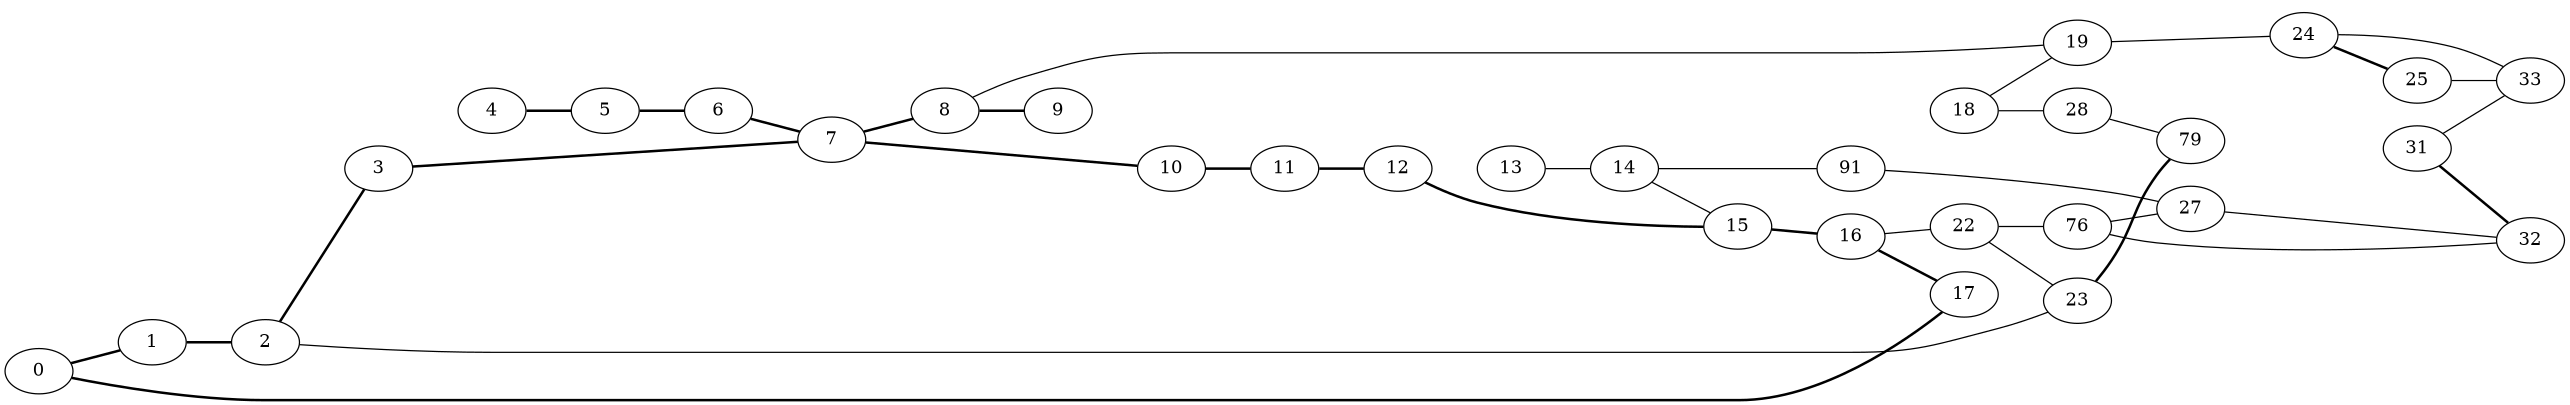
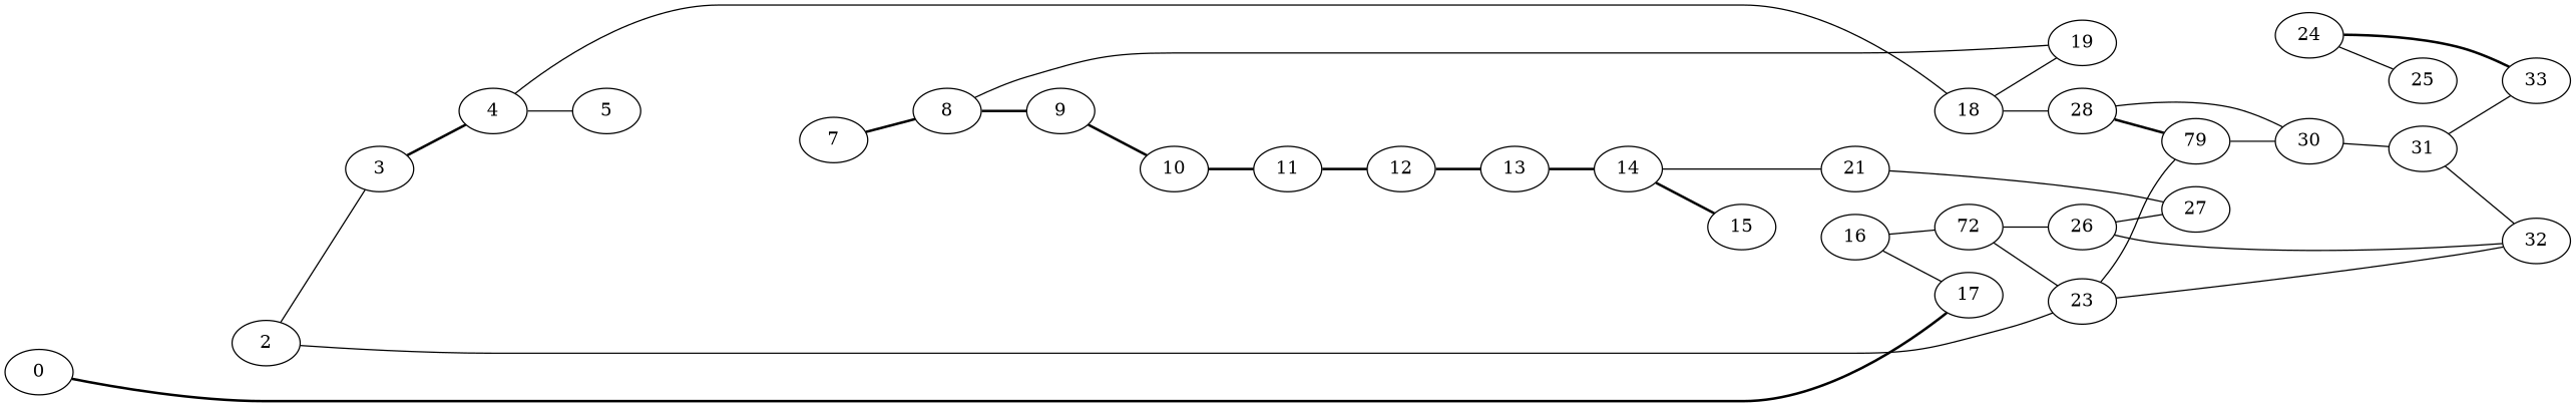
  graph {
    rankdir=LR
    0
-   1
    17
    2
    3
    23
    4
    n8 [label=79]
    5
    18
-   6
+   30
    19
    28
    7
    24
    8
    9
    10
    11
    25
    33
    12
    13
-   21 [label=91]
+   21
    27
    14
    15
    16
-   22
+   22 [label=72]
    32
-   26 [label=76]
+   26
    31
-   0 -- 1 [style=bold]
    0 -- 17 [style=bold]
-   1 -- 2 [style=bold]
-   2 -- 3 [style=bold]
+   2 -- 3 [style=solid]
    2 -- 23
-   3 -- 7 [style=bold]
-   23 -- n8 [style=bold]
-   4 -- 5 [style=bold]
-   5 -- 6 [style=bold]
+   3 -- 4 [style=bold]
+   23 -- n8
+   4 -- 5 [style=solid]
+   4 -- 18
+   n8 -- 30
    18 -- 19
    18 -- 28
-   6 -- 7 [style=bold]
-   19 -- 24
-   28 -- n8
+   30 -- 31
+   28 -- n8 [style=bold]
+   28 -- 30
    7 -- 8 [style=bold]
-   24 -- 25 [style=bold]
-   24 -- 33
+   24 -- 25
+   24 -- 33 [style=bold]
    8 -- 19
    8 -- 9 [style=bold]
-   7 -- 10 [style=bold]
+   9 -- 10 [style=bold]
    10 -- 11 [style=bold]
    11 -- 12 [style=bold]
-   25 -- 33
-   12 -- 15 [style=bold]
-   13 -- 14 [style=solid]
+   12 -- 13 [style=bold]
+   13 -- 14 [style=bold]
    21 -- 27
-   27 -- 32
+   23 -- 32
    14 -- 21
-   14 -- 15 [style=solid]
-   15 -- 16 [style=bold]
-   16 -- 17 [style=bold]
+   14 -- 15 [style=bold]
+   16 -- 17 [style=solid]
    16 -- 22
    22 -- 23
    22 -- 26
    26 -- 27
    26 -- 32
    31 -- 33
-   31 -- 32 [style=bold]
+   31 -- 32
  }
